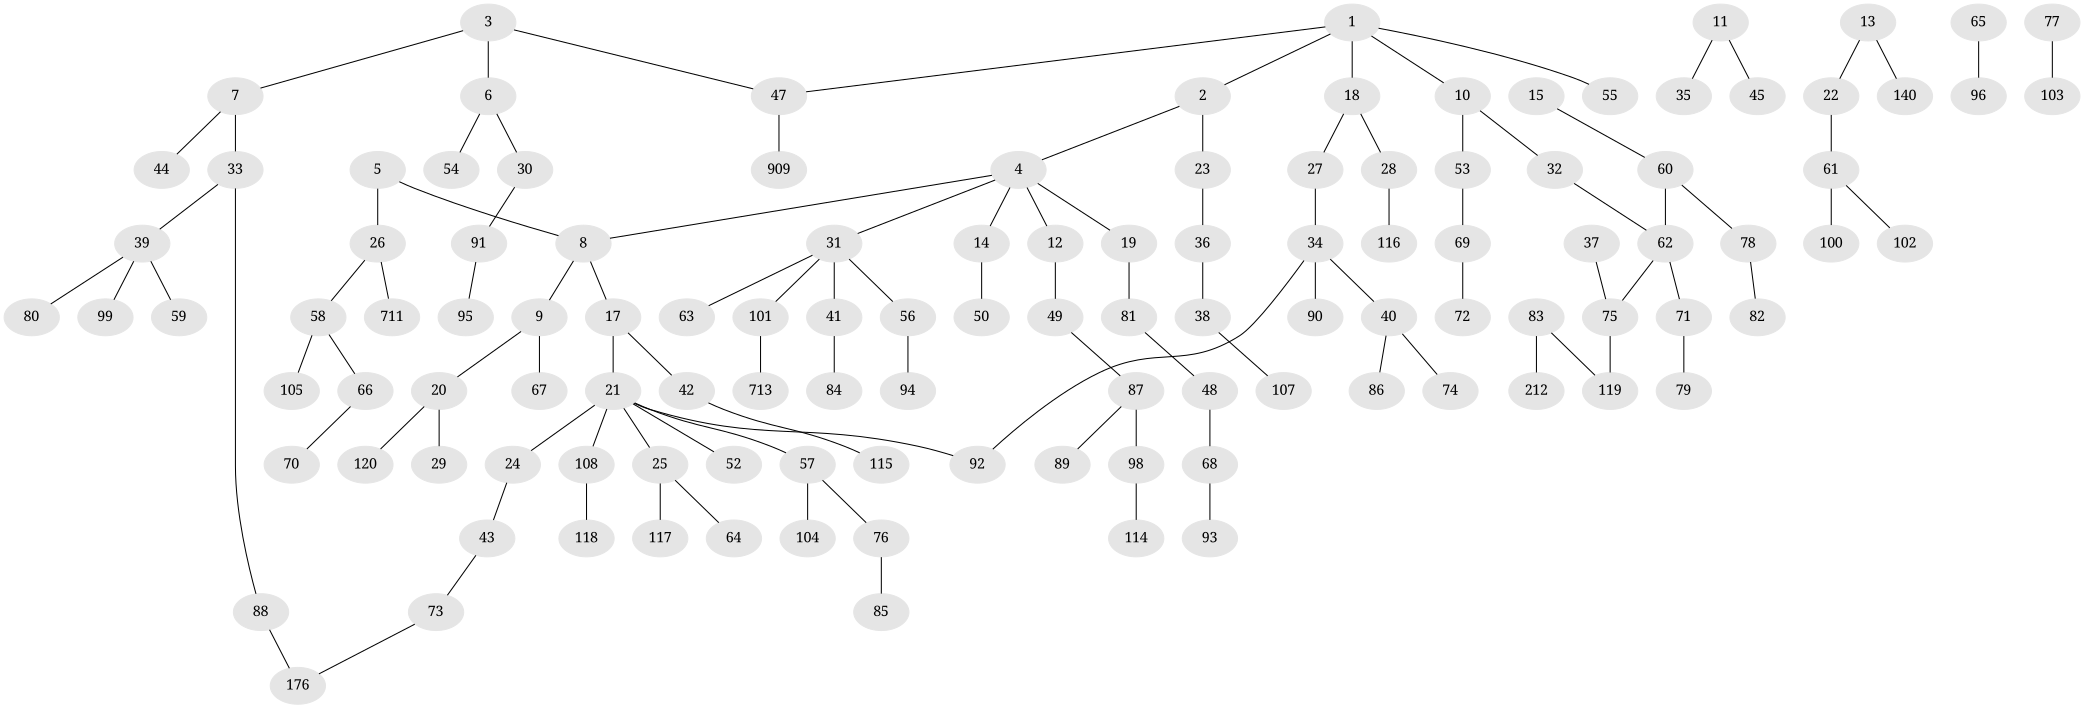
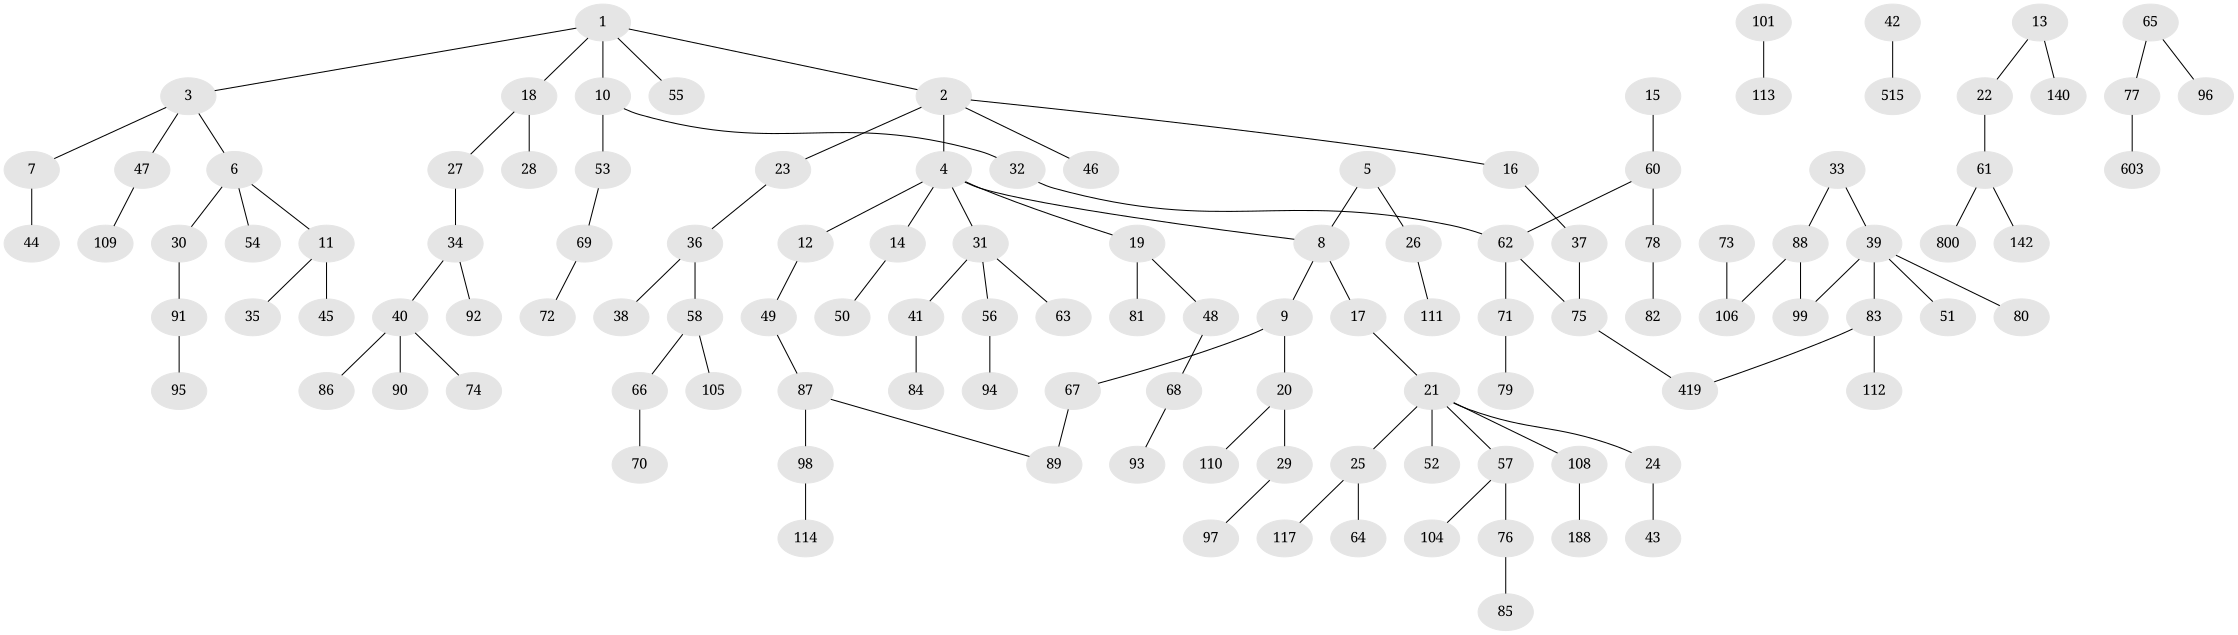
  graph {
    fontname="Noto Serif"
    node [color=gray90 fontname="Noto Serif" style=filled]
    edge [fontname="Noto Serif"]
    1
    2
    3
    10
    18
    55
    4
+   16
    23
+   46
    6
    7
    47
    32
    53
    27
    28
    12
    14
    19
    31
    8
    37
    36
    11
    30
    54
    33
    44
-   109 [label=909]
+   109
    5
    26
    49
    50
    48
    81
    41
    56
    63
    101
    9
    17
-   111 [label=711]
+   111
    35
    45
    91
    39
    88
    20
    67
    21
    42
    13
    22
    n55 [label=140]
    29
-   110 [label=120]
+   110
    89
    15
    60
    62
    69
    87
    61
    78
    75
    24
    25
    52
    57
    92
    108
-   115
+   115 [label=515]
    34
-   116
    68
+   97
    43
    64
    117
    76
    104
-   118
-   100
-   102
+   118 [label=188]
+   100 [label=800]
+   102 [label=142]
    38
    58
    73
    40
    90
    95
    84
    94
-   113 [label=713]
+   113
    71
-   59
+   59 [label=51]
    80
    83
    99
-   106 [label=176]
+   106
    74
    86
-   107
    66
    105
-   119
-   112 [label=212]
+   119 [label=419]
+   112
    93
    98
    65
    77
    96
    72
    85
    70
    82
    79
-   103
+   103 [label=603]
    114
    1 -- 2
-   1 -- 47
+   1 -- 3
    1 -- 10
    1 -- 18
    1 -- 55
    2 -- 4
+   2 -- 16
    2 -- 23
+   2 -- 46
    3 -- 6
    3 -- 7
    3 -- 47
    10 -- 32
    10 -- 53
    18 -- 27
    18 -- 28
    4 -- 12
    4 -- 14
    4 -- 19
    4 -- 31
    4 -- 8
+   16 -- 37
    23 -- 36
+   6 -- 11
    6 -- 30
    6 -- 54
-   7 -- 33
    7 -- 44
    47 -- 109
    32 -- 62
    53 -- 69
    27 -- 34
-   28 -- 116
    12 -- 49
    14 -- 50
-   81 -- 48
+   19 -- 48
    19 -- 81
    31 -- 41
    31 -- 56
    31 -- 63
-   31 -- 101
    8 -- 9
    8 -- 17
    37 -- 75
    36 -- 38
-   26 -- 58
+   36 -- 58
    11 -- 35
    11 -- 45
    30 -- 91
    33 -- 39
    33 -- 88
    5 -- 8
    5 -- 26
    26 -- 111
    49 -- 87
    48 -- 68
    41 -- 84
    56 -- 94
    101 -- 113
    9 -- 20
    9 -- 67
    17 -- 21
-   17 -- 42
    91 -- 95
    39 -- 59
    39 -- 80
+   39 -- 83
    39 -- 99
+   88 -- 99
    88 -- 106
    20 -- 29
    20 -- 110
+   67 -- 89
    21 -- 24
    21 -- 25
    21 -- 52
    21 -- 57
-   21 -- 92
    21 -- 108
    42 -- 115
    13 -- 22
    13 -- n55
    22 -- 61
+   29 -- 97
    15 -- 60
    60 -- 62
    60 -- 78
    62 -- 75
    62 -- 71
    69 -- 72
    87 -- 89
    87 -- 98
    61 -- 100
    61 -- 102
    78 -- 82
    75 -- 119
    24 -- 43
    25 -- 64
    25 -- 117
    57 -- 76
    57 -- 104
    108 -- 118
    34 -- 92
    34 -- 40
-   34 -- 90
+   40 -- 90
    68 -- 93
-   43 -- 73
    76 -- 85
-   38 -- 107
    58 -- 66
    58 -- 105
    73 -- 106
    40 -- 74
    40 -- 86
    71 -- 79
    83 -- 119
    83 -- 112
    66 -- 70
    98 -- 114
+   65 -- 77
    65 -- 96
    77 -- 103
  }
